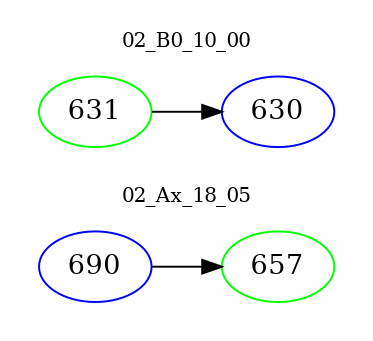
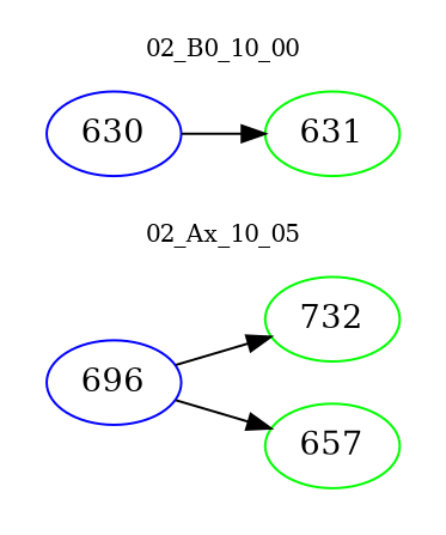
  digraph {
    rankdir=LR
    node [color=green]
    edge [color=black]
-   n1 [color=blue label=690]
+   n1 [color=blue label=696]
    n2 [label=657]
+   n3 [label=732]
    n4 [color=blue label=630]
    n5 [label=631]
    subgraph cluster_1 {
      color=white
      fontsize=10
-     label="02_Ax_18_05"
+     label="02_Ax_10_05"
      n1
      n2
+     n3
    }
    subgraph cluster_2 {
      color=white
      fontsize=10
      label="02_B0_10_00"
      n4
      n5
    }
    n1 -> n2
-   n5 -> n4
+   n1 -> n3
+   n4 -> n5
  }
